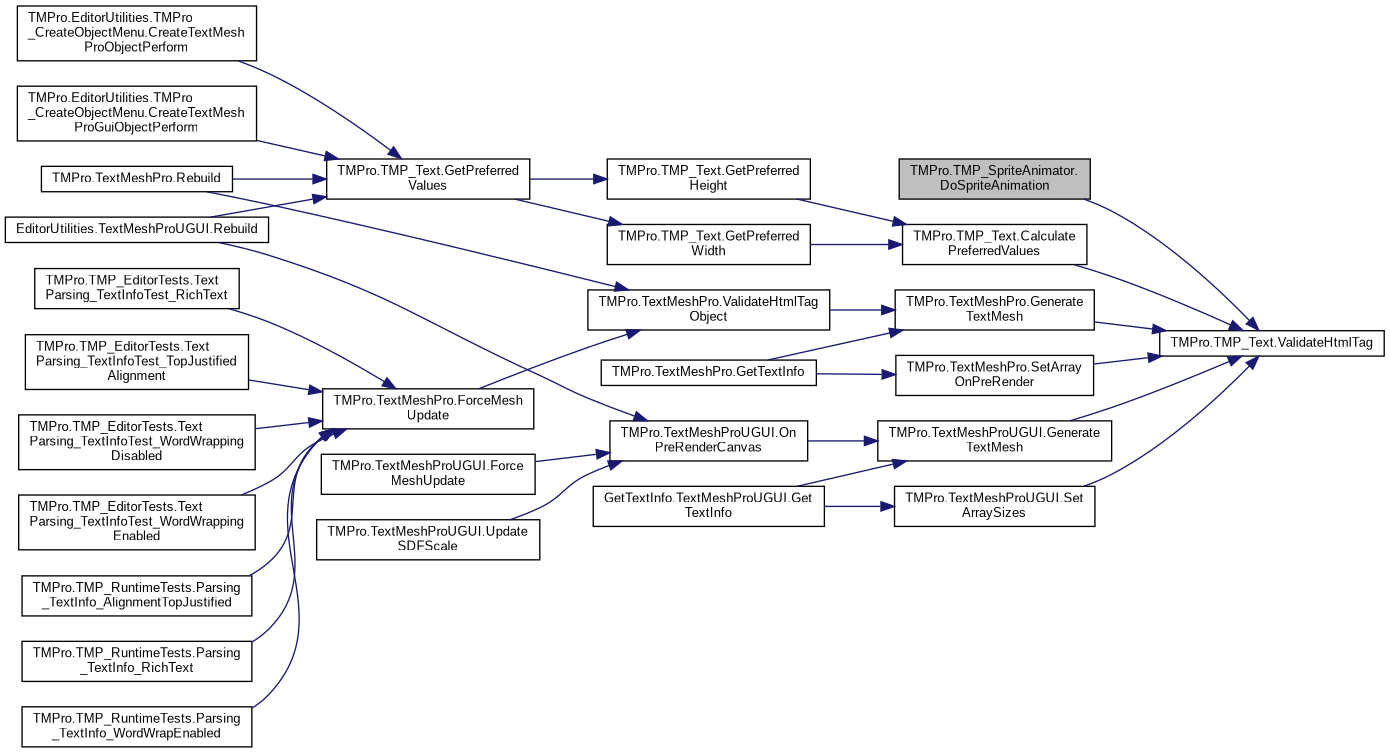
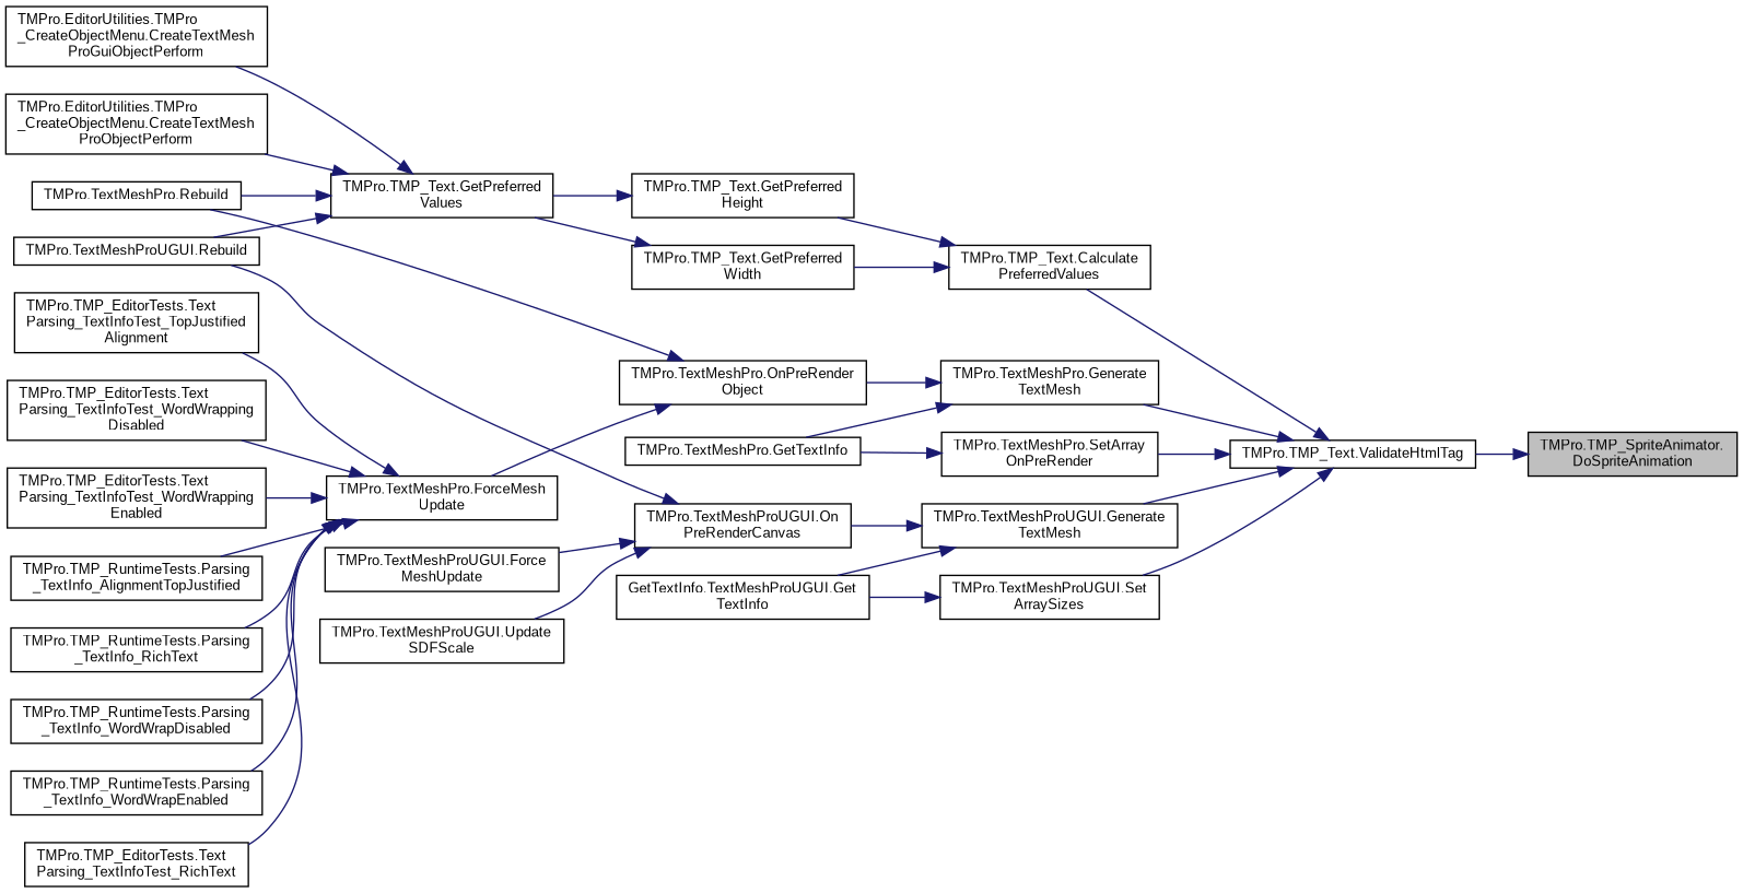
  digraph {
    fontname="Liberation Sans"
    rankdir=RL
    node [color=black fillcolor=white fontname="Liberation Sans" fontsize=10 shape=record style=filled]
    edge [color=midnightblue dir=back fontname="Liberation Sans" fontsize=10 labelfontname=Helvetica labelfontsize=10 style=solid]
    n1 [fillcolor=grey75 fontcolor=black height=0.2 label="TMPro.TMP_SpriteAnimator.\lDoSpriteAnimation" width=0.4]
    n2 [height=0.2 label="TMPro.TMP_Text.ValidateHtmlTag" width=0.4]
    n3 [height=0.2 label="TMPro.TMP_Text.Calculate\lPreferredValues" width=0.4]
    n4 [height=0.2 label="TMPro.TextMeshPro.Generate\lTextMesh" width=0.4]
    n5 [height=0.2 label="TMPro.TextMeshProUGUI.Generate\lTextMesh" width=0.4]
    n6 [height=0.2 label="TMPro.TextMeshPro.SetArray\lOnPreRender" width=0.4]
    n7 [height=0.2 label="TMPro.TextMeshProUGUI.Set\lArraySizes" width=0.4]
    n8 [height=0.2 label="TMPro.TMP_Text.GetPreferred\lHeight" width=0.4]
    n9 [height=0.2 label="TMPro.TMP_Text.GetPreferred\lWidth" width=0.4]
    n10 [height=0.2 label="TMPro.TextMeshPro.GetTextInfo" width=0.4]
-   n11 [height=0.2 label="TMPro.TextMeshPro.ValidateHtmlTag\lObject" width=0.4]
+   n11 [height=0.2 label="TMPro.TextMeshPro.OnPreRender\lObject" width=0.4]
    n12 [height=0.2 label="GetTextInfo.TextMeshProUGUI.Get\lTextInfo" width=0.4]
    n13 [height=0.2 label="TMPro.TextMeshProUGUI.On\lPreRenderCanvas" width=0.4]
    n14 [height=0.2 label="TMPro.TMP_Text.GetPreferred\lValues" width=0.4]
    n15 [height=0.2 label="TMPro.EditorUtilities.TMPro\l_CreateObjectMenu.CreateTextMesh\lProGuiObjectPerform" width=0.4]
    n16 [height=0.2 label="TMPro.EditorUtilities.TMPro\l_CreateObjectMenu.CreateTextMesh\lProObjectPerform" width=0.4]
    n17 [height=0.2 label="TMPro.TextMeshPro.Rebuild" width=0.4]
-   n18 [height=0.2 label="EditorUtilities.TextMeshProUGUI.Rebuild" width=0.4]
+   n18 [height=0.2 label="TMPro.TextMeshProUGUI.Rebuild" width=0.4]
    n19 [height=0.2 label="TMPro.TextMeshPro.ForceMesh\lUpdate" width=0.4]
    n20 [height=0.2 label="TMPro.TMP_RuntimeTests.Parsing\l_TextInfo_AlignmentTopJustified" width=0.4]
    n21 [height=0.2 label="TMPro.TMP_RuntimeTests.Parsing\l_TextInfo_RichText" width=0.4]
+   n22 [height=0.2 label="TMPro.TMP_RuntimeTests.Parsing\l_TextInfo_WordWrapDisabled" width=0.4]
    n23 [height=0.2 label="TMPro.TMP_RuntimeTests.Parsing\l_TextInfo_WordWrapEnabled" width=0.4]
    n24 [height=0.2 label="TMPro.TMP_EditorTests.Text\lParsing_TextInfoTest_RichText" width=0.4]
    n25 [height=0.2 label="TMPro.TMP_EditorTests.Text\lParsing_TextInfoTest_TopJustified\lAlignment" width=0.4]
    n26 [height=0.2 label="TMPro.TMP_EditorTests.Text\lParsing_TextInfoTest_WordWrapping\lDisabled" width=0.4]
    n27 [height=0.2 label="TMPro.TMP_EditorTests.Text\lParsing_TextInfoTest_WordWrapping\lEnabled" width=0.4]
    n28 [height=0.2 label="TMPro.TextMeshProUGUI.Force\lMeshUpdate" width=0.4]
    n29 [height=0.2 label="TMPro.TextMeshProUGUI.Update\lSDFScale" width=0.4]
-   n2 -> n1
+   n1 -> n2
    n2 -> n3
    n2 -> n4
    n2 -> n5
    n2 -> n6
    n2 -> n7
    n3 -> n8
    n3 -> n9
    n4 -> n10
    n4 -> n11
    n5 -> n12
    n5 -> n13
    n6 -> n10
    n7 -> n12
    n8 -> n14
    n9 -> n14
    n11 -> n17
    n11 -> n19
    n13 -> n18
    n13 -> n28
    n13 -> n29
    n14 -> n15
    n14 -> n16
    n14 -> n17
    n14 -> n18
    n19 -> n20
    n19 -> n21
+   n19 -> n22
    n19 -> n23
    n19 -> n24
    n19 -> n25
    n19 -> n26
    n19 -> n27
  }
